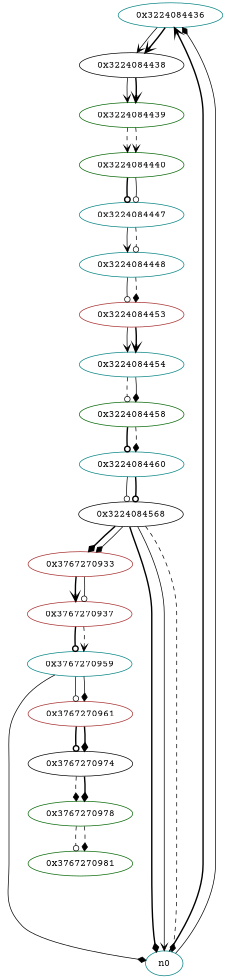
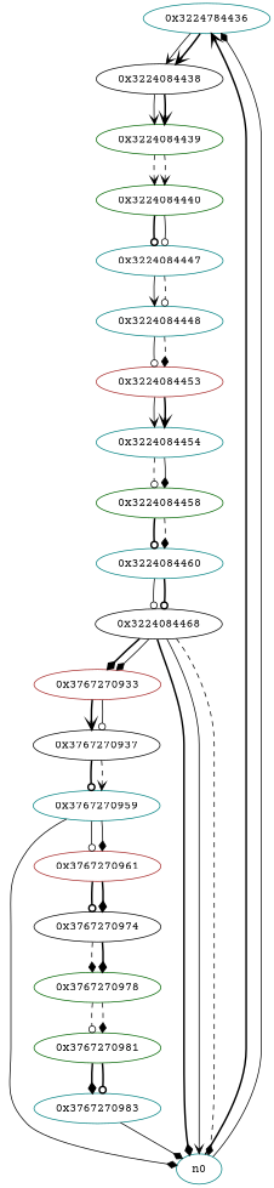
  digraph {
    fontname="Courier Prime"
    node [color=teal fontname="Courier Prime"]
    edge [arrowhead=diamond fontname="Courier Prime" style=solid]
-   n1 [label="0x3224084436"]
+   n1 [label="0x3224784436"]
    n2 [color=black label="0x3224084438"]
    n3 [color=darkgreen label="0x3224084439"]
    n4 [color=darkgreen label="0x3224084440"]
    n5 [label="0x3224084447"]
    n6 [label="0x3224084448"]
    n7 [color=brown label="0x3224084453"]
    n8 [label="0x3224084454"]
    n9 [color=darkgreen label="0x3224084458"]
    n10 [label="0x3224084460"]
-   n11 [color=black label="0x3224084568"]
+   n11 [color=black label="0x3224084468"]
    n12 [color=brown label="0x3767270933"]
    n0
-   n13 [color=brown label="0x3767270937"]
+   n13 [color=black label="0x3767270937"]
    n14 [label="0x3767270959"]
    n15 [color=brown label="0x3767270961"]
    n16 [color=black label="0x3767270974"]
    n17 [color=darkgreen label="0x3767270978"]
    n18 [color=darkgreen label="0x3767270981"]
+   n19 [label="0x3767270983"]
    n1 -> n2 [arrowhead=vee]
    n1 -> n2 [arrowhead=vee style=bold]
    n2 -> n3 [arrowhead=vee]
    n2 -> n3 [arrowhead=vee style=bold]
    n3 -> n4 [arrowhead=vee style=dashed]
    n3 -> n4 [arrowhead=vee style=dashed]
    n4 -> n5 [arrowhead=odot style=bold]
    n4 -> n5 [arrowhead=odot]
    n5 -> n6 [arrowhead=vee]
    n5 -> n6 [arrowhead=odot style=dashed]
    n6 -> n7 [arrowhead=odot]
    n6 -> n7 [style=dashed]
    n7 -> n8 [arrowhead=vee]
    n7 -> n8 [arrowhead=vee style=bold]
    n8 -> n9 [arrowhead=odot style=dashed]
    n8 -> n9
    n9 -> n10 [arrowhead=odot style=bold]
    n9 -> n10 [style=dashed]
    n10 -> n11 [arrowhead=odot]
    n10 -> n11 [arrowhead=odot style=bold]
    n11 -> n12 [style=bold]
    n11 -> n12
    n11 -> n0 [style=bold]
    n11 -> n0 [arrowhead=vee]
    n11 -> n0 [style=dashed]
    n12 -> n13 [arrowhead=vee style=bold]
    n12 -> n13 [arrowhead=odot]
    n0 -> n1 [arrowhead=vee style=bold]
    n0 -> n1
    n13 -> n14 [arrowhead=odot style=bold]
    n13 -> n14 [arrowhead=vee style=dashed]
    n14 -> n0
    n14 -> n15 [arrowhead=odot]
    n14 -> n15
    n15 -> n16 [arrowhead=odot style=bold]
    n15 -> n16 [style=bold]
    n16 -> n17 [style=dashed]
    n16 -> n17 [style=bold]
    n17 -> n18 [arrowhead=odot style=dashed]
    n17 -> n18 [style=dashed]
+   n18 -> n19 [style=bold]
+   n18 -> n19 [arrowhead=odot style=bold]
+   n19 -> n0
  }
